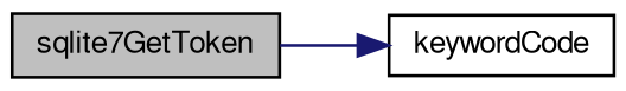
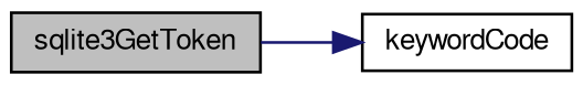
  digraph {
    rankdir=LR
    node [color=black fontname=FreeSans fontsize=10 shape=record style=filled]
-   n1 [fillcolor=grey75 fontcolor=black height=0.2 label=sqlite7GetToken width=0.4]
+   n1 [fillcolor=grey75 fontcolor=black height=0.2 label=sqlite3GetToken width=0.4]
    n2 [fillcolor=white height=0.2 label=keywordCode width=0.4]
    n1 -> n2 [color=midnightblue fontname=FreeSans fontsize=10 labelfontname=FreeSans labelfontsize=10 style=solid]
  }
